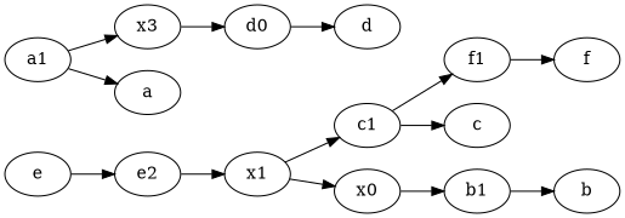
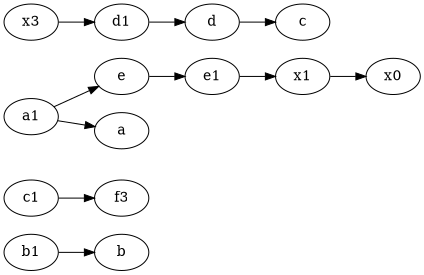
  digraph {
    rankdir=LR
    b1
    b
-   f1
-   f
+   f1 [label=f3]
    e
-   e1 [label=e2]
+   e1
    x1
    c1
    x0
    n10 [label=x3]
    a1
    a
-   d1 [label=d0]
+   d1
    d
    c
    b1 -> b
-   f1 -> f
    e -> e1
    e1 -> x1
-   x1 -> c1
    x1 -> x0
    c1 -> f1
-   c1 -> c
-   x0 -> b1
+   d -> c
    n10 -> d1
-   a1 -> n10
+   a1 -> e
    a1 -> a
    d1 -> d
  }
